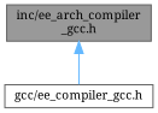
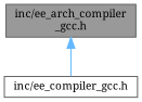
  digraph {
    fontname="Noto Serif"
    node [fontname="Noto Serif" fontsize=10 shape=box style=filled]
    n1 [color=gray40 fillcolor=grey60 fontcolor=black height=0.2 label="inc/ee_arch_compiler\l_gcc.h" width=0.4]
-   n2 [color=grey40 fillcolor=white height=0.2 label="gcc/ee_compiler_gcc.h" width=0.4]
+   n2 [color=grey40 fillcolor=white height=0.2 label="inc/ee_compiler_gcc.h" width=0.4]
    n1 -> n2 [color=steelblue1 dir=back fontname="Noto Serif" fontsize=10 labelfontname=Helvetica labelfontsize=10 style=solid]
  }
